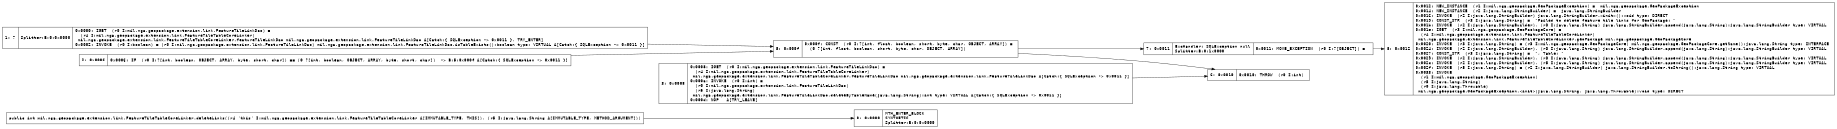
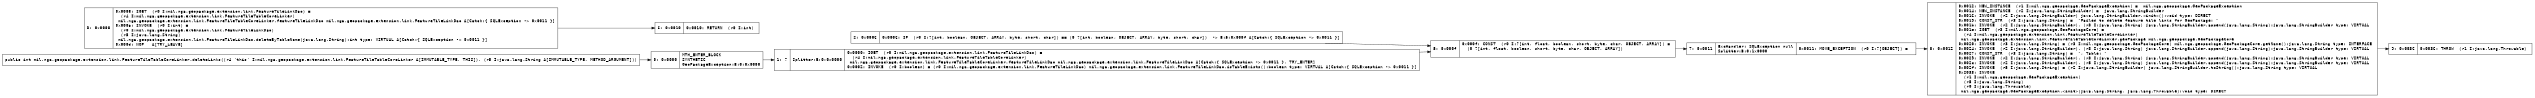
  digraph {
    fontname="DejaVu Sans Mono"
    rankdir=LR
    node [fontname="DejaVu Sans Mono" shape=record]
    edge [fontname="DejaVu Sans Mono"]
-   n1 [label="{0\:\ 0x0000|MTH_ENTER_BLOCK\lSYNTHETIC\lSplitter:B:0:0x0000\l}"]
+   n1 [label="{0\:\ 0x0000|MTH_ENTER_BLOCK\lSYNTHETIC\lGeoPackageException:B:0:0x0000\l}"]
    n2 [label="{1\:\ ?|Splitter:B:0:0x0000\l|0x0000: IGET  (r0 I:mil.nga.geopackage.extension.link.FeatureTileLinkDao) = \l  (r4 I:mil.nga.geopackage.extension.link.FeatureTileTableCoreLinker)\l mil.nga.geopackage.extension.link.FeatureTileTableCoreLinker.featureTileLinkDao mil.nga.geopackage.extension.link.FeatureTileLinkDao A[Catch:\{ SQLException \-\> 0x0011 \}, TRY_ENTER]\l0x0002: INVOKE  (r0 I:boolean) = (r0 I:mil.nga.geopackage.extension.link.FeatureTileLinkDao) mil.nga.geopackage.extension.link.FeatureTileLinkDao.isTableExists():boolean type: VIRTUAL A[Catch:\{ SQLException \-\> 0x0011 \}]\l}"]
    n3 [label="{5\:\ 0x000f|0x000f: CONST  (r0 I:?[int, float, boolean, short, byte, char, OBJECT, ARRAY]) = \l  (0 ?[int, float, boolean, short, byte, char, OBJECT, ARRAY])\l \l}"]
    n4 [label="{7\:\ 0x0011|ExcHandler: SQLException null\lSplitter:B:0:1x0000\l|0x0011: MOVE_EXCEPTION  (r0 I:?[OBJECT]) =  \l}"]
-   n5 [label="{8\:\ 0x0012|0x0012: NEW_INSTANCE  (r1 I:mil.nga.geopackage.GeoPackageException) =  mil.nga.geopackage.GeoPackageException \l0x0014: NEW_INSTANCE  (r2 I:java.lang.StringBuilder) =  java.lang.StringBuilder \l0x0016: INVOKE  (r2 I:java.lang.StringBuilder) java.lang.StringBuilder.\<init\>():void type: DIRECT \l0x0019: CONST_STR  (r3 I:java.lang.String) =  \"Failed to delete feature tile links for GeoPackage: \" \l0x001b: INVOKE  (r2 I:java.lang.StringBuilder), (r3 I:java.lang.String) java.lang.StringBuilder.append(java.lang.String):java.lang.StringBuilder type: VIRTUAL \l0x001e: IGET  (r3 I:mil.nga.geopackage.GeoPackageCore) = \l  (r4 I:mil.nga.geopackage.extension.link.FeatureTileTableCoreLinker)\l mil.nga.geopackage.extension.link.FeatureTileTableCoreLinker.geoPackage mil.nga.geopackage.GeoPackageCore \l0x0020: INVOKE  (r3 I:java.lang.String) = (r3 I:mil.nga.geopackage.GeoPackageCore) mil.nga.geopackage.GeoPackageCore.getName():java.lang.String type: INTERFACE \l0x0024: INVOKE  (r2 I:java.lang.StringBuilder), (r3 I:java.lang.String) java.lang.StringBuilder.append(java.lang.String):java.lang.StringBuilder type: VIRTUAL \l0x0027: CONST_STR  (r3 I:java.lang.String) =  \", Table: \" \l0x0029: INVOKE  (r2 I:java.lang.StringBuilder), (r3 I:java.lang.String) java.lang.StringBuilder.append(java.lang.String):java.lang.StringBuilder type: VIRTUAL \l0x002c: INVOKE  (r2 I:java.lang.StringBuilder), (r5 I:java.lang.String) java.lang.StringBuilder.append(java.lang.String):java.lang.StringBuilder type: VIRTUAL \l0x002f: INVOKE  (r5 I:java.lang.String) = (r2 I:java.lang.StringBuilder) java.lang.StringBuilder.toString():java.lang.String type: VIRTUAL \l0x0033: INVOKE  \l  (r1 I:mil.nga.geopackage.GeoPackageException)\l  (r5 I:java.lang.String)\l  (r0 I:java.lang.Throwable)\l mil.nga.geopackage.GeoPackageException.\<init\>(java.lang.String, java.lang.Throwable):void type: DIRECT \l}"]
+   n5 [label="{8\:\ 0x0012|0x0012: NEW_INSTANCE  (r1 I:mil.nga.geopackage.GeoPackageException) =  mil.nga.geopackage.GeoPackageException \l0x0014: NEW_INSTANCE  (r2 I:java.lang.StringBuilder) =  java.lang.StringBuilder \l0x0016: INVOKE  (r2 I:java.lang.StringBuilder) java.lang.StringBuilder.\<init\>():void type: DIRECT \l0x0019: CONST_STR  (r3 I:java.lang.String) =  \"Failed to delete feature tile links for GeoPackage: \" \l0x001b: INVOKE  (r2 I:java.lang.StringBuilder), (r3 I:java.lang.String) java.lang.StringBuilder.append(java.lang.String):java.lang.StringBuilder type: VIRTUAL \l0x001e: IGET  (r3 I:mil.nga.geopackage.GeoPackageCore) = \l  (r4 I:mil.nga.geopackage.extension.link.FeatureTileTableCoreLinker)\l mil.nga.geopackage.extension.link.FeatureTileTableCoreLinker.geoPackage mil.nga.geopackage.GeoPackageCore \l0x0020: INVOKE  (r3 I:java.lang.String) = (r3 I:mil.nga.geopackage.GeoPackageCore) mil.nga.geopackage.GeoPackageCore.getName():java.lang.String type: INTERFACE \l0x0024: INVOKE  (r2 I:java.lang.StringBuilder), (r3 I:java.lang.String) java.lang.StringBuilder.append(java.lang.String):java.lang.StringBuilder type: VIRTUAL \l0x0027: CONST_STR  (r3 I:java.lang.String) =  \", Table: \" \l0x0029: INVOKE  (r2 I:java.lang.StringBuilder), (r3 I:java.lang.String) java.lang.StringBuilder.append(java.lang.String):java.lang.StringBuilder type: VIRTUAL \l0x002c: INVOKE  (r2 I:java.lang.StringBuilder), (r5 I:java.lang.String) java.lang.StringBuilder.append(java.lang.String):java.lang.StringBuilder type: VIRTUAL \l0x002f: INVOKE  (r5 I:java.lang.String) = (r2 I:java.lang.StringBuilder) java.lang.StringBuilder.toString():java.lang.String type: VIRTUAL \l0x2033: INVOKE  \l  (r1 I:mil.nga.geopackage.GeoPackageException)\l  (r5 I:java.lang.String)\l  (r0 I:java.lang.Throwable)\l mil.nga.geopackage.GeoPackageException.\<init\>(java.lang.String, java.lang.Throwable):void type: DIRECT \l}"]
    n6 [label="{2\:\ 0x0006|0x0006: IF  (r0 I:?[int, boolean, OBJECT, ARRAY, byte, short, char]) == (0 ?[int, boolean, OBJECT, ARRAY, byte, short, char])  \-\> B:5:0x000f A[Catch:\{ SQLException \-\> 0x0011 \}]\l}"]
    n7 [label="{3\:\ 0x0008|0x0008: IGET  (r0 I:mil.nga.geopackage.extension.link.FeatureTileLinkDao) = \l  (r4 I:mil.nga.geopackage.extension.link.FeatureTileTableCoreLinker)\l mil.nga.geopackage.extension.link.FeatureTileTableCoreLinker.featureTileLinkDao mil.nga.geopackage.extension.link.FeatureTileLinkDao A[Catch:\{ SQLException \-\> 0x0011 \}]\l0x000a: INVOKE  (r0 I:int) = \l  (r0 I:mil.nga.geopackage.extension.link.FeatureTileLinkDao)\l  (r5 I:java.lang.String)\l mil.nga.geopackage.extension.link.FeatureTileLinkDao.deleteByTableName(java.lang.String):int type: VIRTUAL A[Catch:\{ SQLException \-\> 0x0011 \}]\l0x000d: NOP   A[TRY_LEAVE]\l}"]
-   n8 [label="{6\:\ 0x0010|0x0010: THROW  (r0 I:int) \l}"]
+   n8 [label="{6\:\ 0x0010|0x0010: RETURN  (r0 I:int) \l}"]
+   n9 [label="{9\:\ 0x0036|0x0036: THROW  (r1 I:java.lang.Throwable) \l}"]
    n10 [label="{public int mil.nga.geopackage.extension.link.FeatureTileTableCoreLinker.deleteLinks((r4 'this' I:mil.nga.geopackage.extension.link.FeatureTileTableCoreLinker A[IMMUTABLE_TYPE, THIS]), (r5 I:java.lang.String A[IMMUTABLE_TYPE, METHOD_ARGUMENT])) }"]
+   n1 -> n2
    n2 -> n3
    n3 -> n4
-   n3 -> n8
    n4 -> n5
+   n5 -> n9
    n6 -> n3
    n7 -> n8
    n10 -> n1
  }
